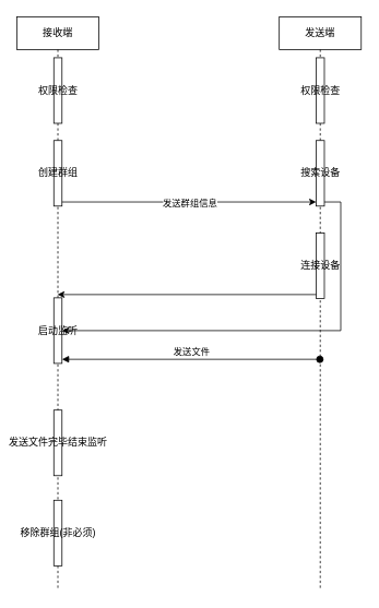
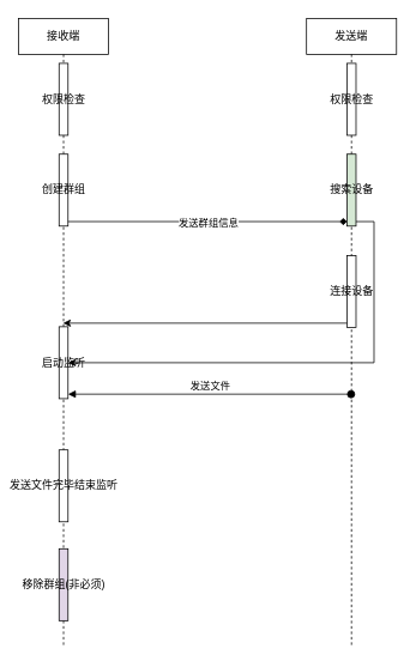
  <mxCell id="0" />
  <mxCell id="1" parent="0" />
  <mxCell id="2" value="接收端" style="shape=umlLifeline;perimeter=lifelinePerimeter;whiteSpace=wrap;html=1;container=1;dropTarget=0;collapsible=0;recursiveResize=0;outlineConnect=0;portConstraint=eastwest;newEdgeStyle={&quot;curved&quot;:0,&quot;rounded&quot;:0};" vertex="1" parent="1"><mxGeometry x="20" y="20" width="100" height="700" as="geometry" /></mxCell>
  <mxCell id="3" value="权限检查" style="html=1;points=[[0,0,0,0,5],[0,1,0,0,-5],[1,0,0,0,5],[1,1,0,0,-5]];perimeter=orthogonalPerimeter;outlineConnect=0;targetShapes=umlLifeline;portConstraint=eastwest;newEdgeStyle={&quot;curved&quot;:0,&quot;rounded&quot;:0};" vertex="1" parent="2"><mxGeometry x="45" y="50" width="10" height="80" as="geometry" /></mxCell>
  <mxCell id="4" value="创建群组" style="html=1;points=[[0,0,0,0,5],[0,1,0,0,-5],[1,0,0,0,5],[1,1,0,0,-5]];perimeter=orthogonalPerimeter;outlineConnect=0;targetShapes=umlLifeline;portConstraint=eastwest;newEdgeStyle={&quot;curved&quot;:0,&quot;rounded&quot;:0};" vertex="1" parent="2"><mxGeometry x="45" y="151" width="10" height="80" as="geometry" /></mxCell>
  <mxCell id="5" value="启动监听" style="html=1;points=[[0,0,0,0,5],[0,1,0,0,-5],[1,0,0,0,5],[1,1,0,0,-5]];perimeter=orthogonalPerimeter;outlineConnect=0;targetShapes=umlLifeline;portConstraint=eastwest;newEdgeStyle={&quot;curved&quot;:0,&quot;rounded&quot;:0};" vertex="1" parent="2"><mxGeometry x="45" y="343" width="10" height="80" as="geometry" /></mxCell>
  <mxCell id="6" value="发送文件完毕结束监听" style="html=1;points=[[0,0,0,0,5],[0,1,0,0,-5],[1,0,0,0,5],[1,1,0,0,-5]];perimeter=orthogonalPerimeter;outlineConnect=0;targetShapes=umlLifeline;portConstraint=eastwest;newEdgeStyle={&quot;curved&quot;:0,&quot;rounded&quot;:0};" vertex="1" parent="2"><mxGeometry x="45" y="480" width="10" height="80" as="geometry" /></mxCell>
- <mxCell id="7" value="移除群组(非必须)" style="html=1;points=[[0,0,0,0,5],[0,1,0,0,-5],[1,0,0,0,5],[1,1,0,0,-5]];perimeter=orthogonalPerimeter;outlineConnect=0;targetShapes=umlLifeline;portConstraint=eastwest;newEdgeStyle={&quot;curved&quot;:0,&quot;rounded&quot;:0};" vertex="1" parent="2"><mxGeometry x="45" y="590" width="10" height="80" as="geometry" /></mxCell>
+ <mxCell id="7" value="移除群组(非必须)" style="html=1;points=[[0,0,0,0,5],[0,1,0,0,-5],[1,0,0,0,5],[1,1,0,0,-5]];perimeter=orthogonalPerimeter;outlineConnect=0;targetShapes=umlLifeline;portConstraint=eastwest;newEdgeStyle={&quot;curved&quot;:0,&quot;rounded&quot;:0};fillColor=#e1d5e7;" vertex="1" parent="2"><mxGeometry x="45" y="590" width="10" height="80" as="geometry" /></mxCell>
  <mxCell id="8" value="发送端" style="shape=umlLifeline;perimeter=lifelinePerimeter;whiteSpace=wrap;html=1;container=1;dropTarget=0;collapsible=0;recursiveResize=0;outlineConnect=0;portConstraint=eastwest;newEdgeStyle={&quot;curved&quot;:0,&quot;rounded&quot;:0};" vertex="1" parent="1"><mxGeometry x="340" y="20" width="100" height="700" as="geometry" /></mxCell>
  <mxCell id="9" value="权限检查" style="html=1;points=[[0,0,0,0,5],[0,1,0,0,-5],[1,0,0,0,5],[1,1,0,0,-5]];perimeter=orthogonalPerimeter;outlineConnect=0;targetShapes=umlLifeline;portConstraint=eastwest;newEdgeStyle={&quot;curved&quot;:0,&quot;rounded&quot;:0};" vertex="1" parent="8"><mxGeometry x="45" y="50" width="10" height="80" as="geometry" /></mxCell>
  <mxCell id="10" value="连接设备" style="html=1;points=[[0,0,0,0,5],[0,1,0,0,-5],[1,0,0,0,5],[1,1,0,0,-5]];perimeter=orthogonalPerimeter;outlineConnect=0;targetShapes=umlLifeline;portConstraint=eastwest;newEdgeStyle={&quot;curved&quot;:0,&quot;rounded&quot;:0};" vertex="1" parent="8"><mxGeometry x="45" y="264" width="10" height="80" as="geometry" /></mxCell>
- <mxCell id="11" value="搜索设备" style="html=1;points=[[0,0,0,0,5],[0,1,0,0,-5],[1,0,0,0,5],[1,1,0,0,-5]];perimeter=orthogonalPerimeter;outlineConnect=0;targetShapes=umlLifeline;portConstraint=eastwest;newEdgeStyle={&quot;curved&quot;:0,&quot;rounded&quot;:0};" vertex="1" parent="1"><mxGeometry x="385" y="171" width="10" height="80" as="geometry" /></mxCell>
+ <mxCell id="11" value="搜索设备" style="html=1;points=[[0,0,0,0,5],[0,1,0,0,-5],[1,0,0,0,5],[1,1,0,0,-5]];perimeter=orthogonalPerimeter;outlineConnect=0;targetShapes=umlLifeline;portConstraint=eastwest;newEdgeStyle={&quot;curved&quot;:0,&quot;rounded&quot;:0};fillColor=#d5e8d4;" vertex="1" parent="1"><mxGeometry x="385" y="171" width="10" height="80" as="geometry" /></mxCell>
  <mxCell id="12" style="edgeStyle=orthogonalEdgeStyle;rounded=0;orthogonalLoop=1;jettySize=auto;html=1;curved=0;exitX=1;exitY=1;exitDx=0;exitDy=-5;exitPerimeter=0;" edge="1" parent="1" source="11" target="5"><mxGeometry relative="1" as="geometry" /></mxCell>
  <mxCell id="13" style="edgeStyle=none;rounded=0;orthogonalLoop=1;jettySize=auto;html=1;curved=0;exitX=0;exitY=1;exitDx=0;exitDy=-5;exitPerimeter=0;" edge="1" parent="1" source="10" target="2"><mxGeometry relative="1" as="geometry"><mxPoint x="110" y="360" as="targetPoint" /></mxGeometry></mxCell>
  <mxCell id="14" value="发送文件" style="html=1;verticalAlign=bottom;startArrow=oval;startFill=1;endArrow=block;startSize=8;curved=0;rounded=0;entryX=1;entryY=1;entryDx=0;entryDy=-5;entryPerimeter=0;" edge="1" parent="1" source="8" target="5"><mxGeometry width="60" relative="1" as="geometry"><mxPoint x="340" y="460" as="sourcePoint" /><mxPoint x="280" y="460" as="targetPoint" /></mxGeometry></mxCell>
- <mxCell id="15" style="edgeStyle=none;rounded=0;orthogonalLoop=1;jettySize=auto;html=1;curved=0;exitX=1;exitY=1;exitDx=0;exitDy=-5;exitPerimeter=0;entryX=0;entryY=1;entryDx=0;entryDy=-5;entryPerimeter=0;" edge="1" parent="1" source="4" target="11"><mxGeometry relative="1" as="geometry"><mxPoint x="380" y="250" as="targetPoint" /></mxGeometry></mxCell>
+ <mxCell id="15" style="edgeStyle=none;rounded=0;orthogonalLoop=1;jettySize=auto;html=1;curved=0;exitX=1;exitY=1;exitDx=0;exitDy=-5;exitPerimeter=0;entryX=0;entryY=1;entryDx=0;entryDy=-5;entryPerimeter=0;endArrow=diamond;" edge="1" parent="1" source="4" target="11"><mxGeometry relative="1" as="geometry"><mxPoint x="380" y="250" as="targetPoint" /></mxGeometry></mxCell>
  <mxCell id="16" value="发送群组信息" style="edgeLabel;html=1;align=center;verticalAlign=middle;resizable=0;points=[];" vertex="1" connectable="0" parent="15"><mxGeometry x="-0.003" y="-1" relative="1" as="geometry"><mxPoint as="offset" /></mxGeometry></mxCell>
